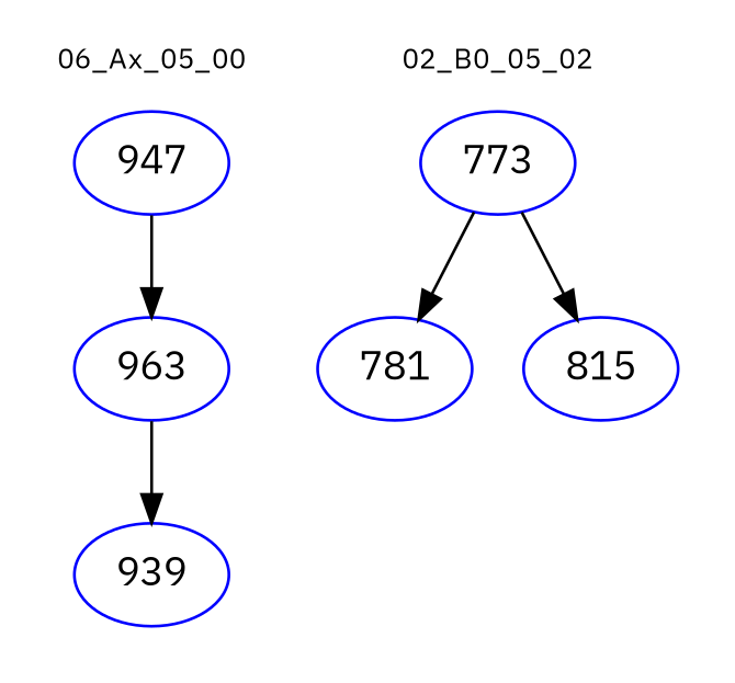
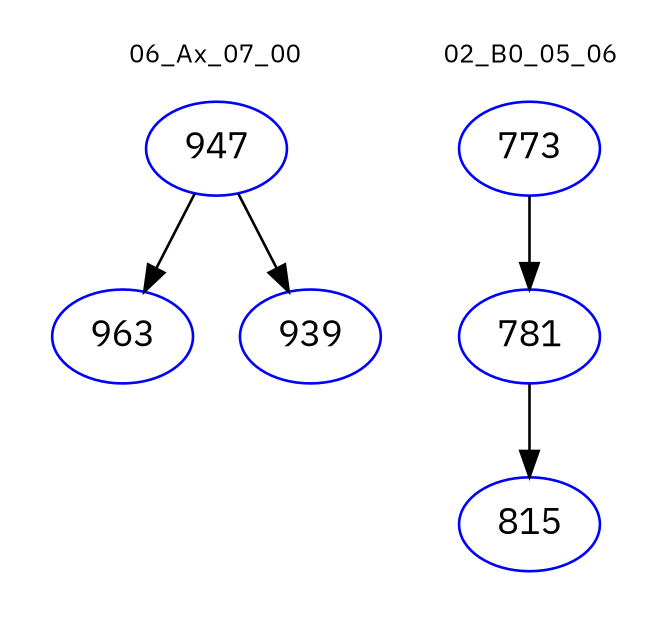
  digraph {
    fontname="IBM Plex Sans"
    node [color=blue fontname="IBM Plex Sans"]
    edge [color=black fontname="IBM Plex Sans"]
    n1 [label=947]
    n2 [label=963]
    n3 [label=939]
    n4 [label=773]
    n5 [label=781]
    n6 [label=815]
    subgraph cluster_1 {
      color=white
      fontsize=10
-     label="06_Ax_05_00"
+     label="06_Ax_07_00"
      n1
      n2
      n3
    }
    subgraph cluster_2 {
      color=white
      fontsize=10
-     label="02_B0_05_02"
+     label="02_B0_05_06"
      n4
      n5
      n6
    }
    n1 -> n2
-   n2 -> n3
+   n1 -> n3
    n4 -> n5
-   n4 -> n6
+   n5 -> n6
  }
